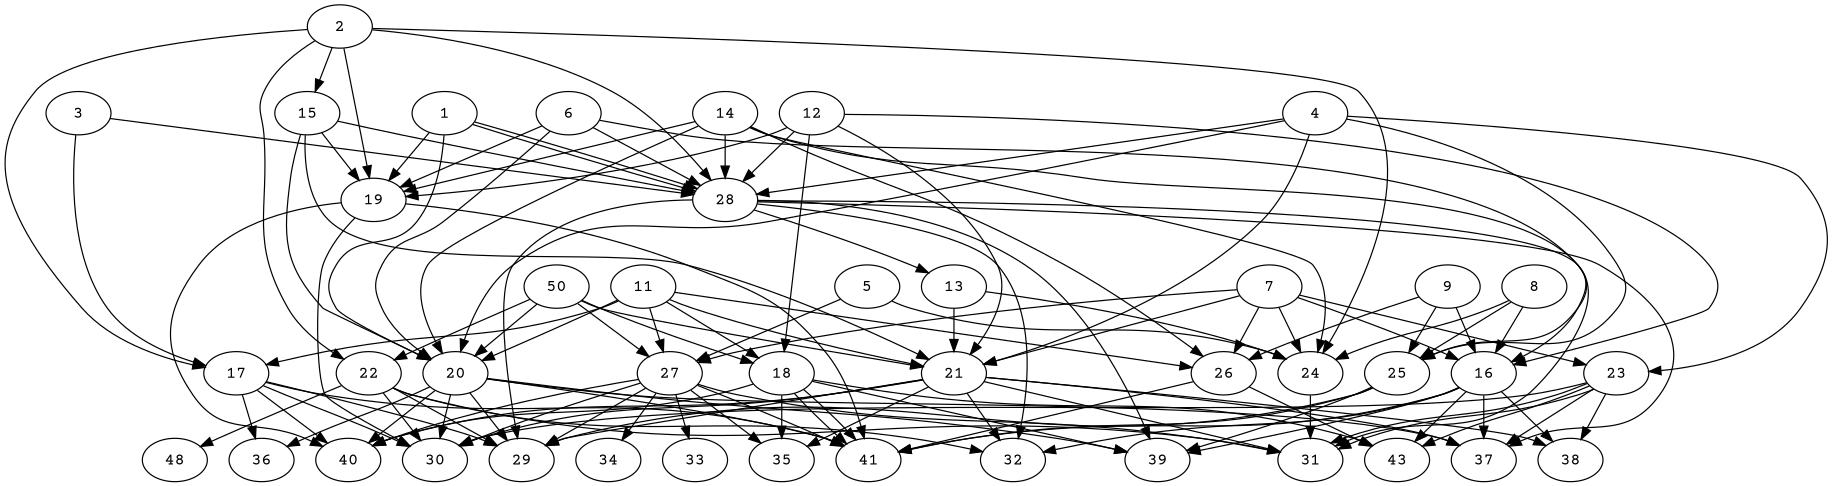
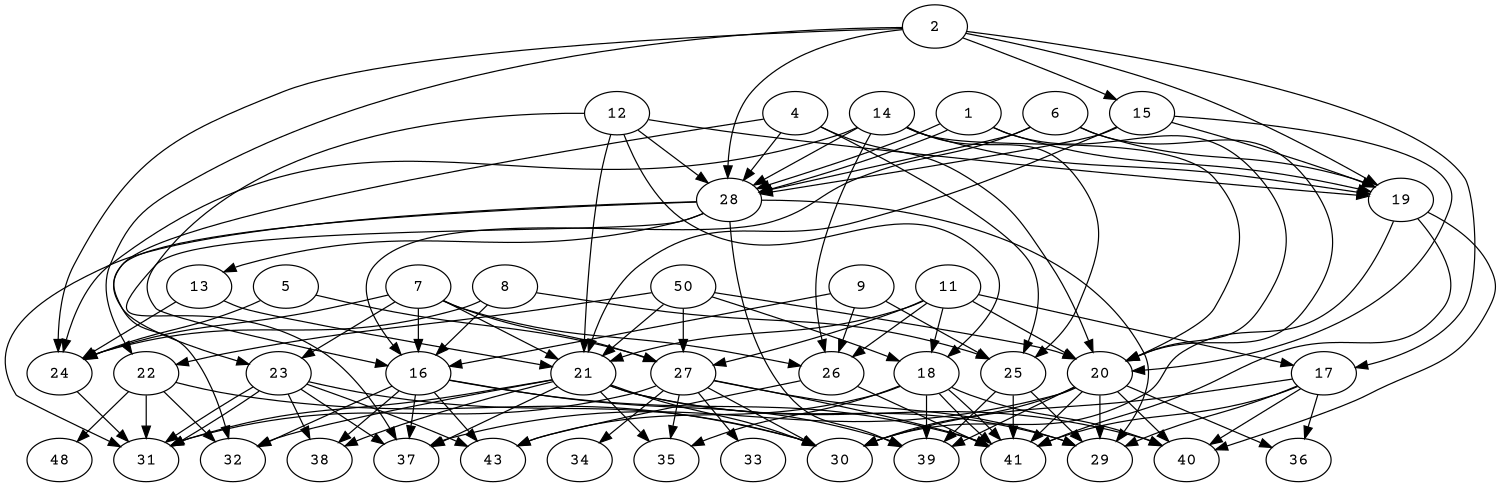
  digraph {
    fontname="Courier Prime"
    node [alpha=0.18 fontname="Courier Prime"]
    edge [fontname="Courier Prime"]
    1 [alpha=0.07 expect_size=45068011415262728]
    19 [alpha=0.04 expect_size=43747559921980320]
    20 [alpha=0.01 expect_size=23192883385167724]
    28 [alpha=0.03 expect_size=61455591954173152]
    41 [alpha=0.19 expect_size=10254179603645378]
    30 [alpha=0.11 expect_size=98265729675250768]
    40 [alpha=0.04 expect_size=629699248845259538432]
    37 [alpha=0.12 expect_size=3061977956812284416]
    39 [expect_size=966089604844432896]
    29 [alpha=0.16 expect_size=4545799389896629026816]
    36 [alpha=0.14 expect_size=8451978905198992]
    32 [alpha=0.00 expect_size=13964768061533888]
    31 [expect_size=24292605541618676]
    13 [alpha=0.17 expect_size=6113664631555651272704]
    2 [alpha=0.13 expect_size=206451747290408512]
    17 [alpha=0.00 expect_size=1242096761227561664512]
    22 [alpha=0.15 expect_size=720633634025889595392]
    24 [alpha=0.17 expect_size=4921605464144797696]
    15 [alpha=0.01 expect_size=13792611129948802]
    n20 [alpha=0.05 expect_size=126798773656047392 label=48]
-   3 [alpha=0.06 expect_size=1694414048185478400]
    4 [expect_size=25727023103153632]
    21 [alpha=0.10 expect_size=133479029361609680]
    23 [alpha=0.08 expect_size=1047943471157444608]
    25 [alpha=0.07 expect_size=5846983401423820029952]
    38 [alpha=0.20 expect_size=1422767270198491392]
    35 [alpha=0.11 expect_size=230838593844453440]
    43 [alpha=0.10 expect_size=1634348808957994205184]
    5 [alpha=0.15 expect_size=145608489050627375104]
    27 [alpha=0.06 expect_size=73950866179199168]
    33 [alpha=0.03 expect_size=9310547935621582848]
    34 [alpha=0.13 expect_size=8932464198969110560768]
    6 [alpha=0.17 expect_size=9736444248949938]
    16 [alpha=0.16 expect_size=4860511991945212928]
    7 [alpha=0.04 expect_size=554677214076338880]
    26 [alpha=0.10 expect_size=335323055413897723904]
    8 [alpha=0.02 expect_size=3961875369420660932608]
    9 [expect_size=5905229233253334]
    n39 [alpha=0.05 expect_size=34623739199697436 label=50]
    18 [alpha=0.02 expect_size=3168300518667766784]
    11 [alpha=0.12 expect_size=11141300526801812]
    12 [expect_size=147744765255258880]
    14 [alpha=0.03 expect_size=9120613808409585647616]
    1 -> 19
    1 -> 20
    1 -> 28
    1 -> 28
    19 -> 41
    19 -> 30
    19 -> 40
    20 -> 41
    20 -> 30
    20 -> 40
    20 -> 37
    20 -> 39
    20 -> 29
    20 -> 36
    28 -> 37
    28 -> 39
    28 -> 29
    28 -> 32
    28 -> 31
    28 -> 13
    13 -> 24
    13 -> 21
    2 -> 19
    2 -> 28
    2 -> 17
    2 -> 22
    2 -> 24
    2 -> 15
    17 -> 41
    17 -> 30
    17 -> 40
    17 -> 29
    17 -> 36
    22 -> 30
-   22 -> 29
    22 -> 32
    22 -> 31
    22 -> n20
    24 -> 31
    15 -> 19
    15 -> 20
    15 -> 28
    15 -> 21
-   3 -> 28
-   3 -> 17
    4 -> 20
    4 -> 28
-   4 -> 21
    4 -> 23
    4 -> 25
    21 -> 30
    21 -> 40
    21 -> 37
    21 -> 29
    21 -> 32
    21 -> 31
    21 -> 38
    21 -> 35
    23 -> 30
    23 -> 37
    23 -> 31
    23 -> 31
    23 -> 38
    23 -> 43
    25 -> 41
    25 -> 39
    25 -> 29
    5 -> 24
    5 -> 27
    27 -> 41
    27 -> 30
-   27 -> 40
    27 -> 29
    27 -> 31
    27 -> 35
    27 -> 33
    27 -> 34
    6 -> 19
    6 -> 20
    6 -> 28
    6 -> 16
    16 -> 41
    16 -> 37
    16 -> 39
    16 -> 32
    16 -> 38
    16 -> 43
    7 -> 24
    7 -> 21
    7 -> 23
    7 -> 27
    7 -> 16
    7 -> 26
    26 -> 41
    26 -> 43
    8 -> 24
    8 -> 25
    8 -> 16
    9 -> 25
    9 -> 16
    9 -> 26
    n39 -> 20
    n39 -> 22
    n39 -> 21
    n39 -> 27
    n39 -> 18
    18 -> 41
    18 -> 41
    18 -> 40
    18 -> 39
    18 -> 35
    18 -> 43
    11 -> 20
    11 -> 17
    11 -> 21
    11 -> 27
    11 -> 26
    11 -> 18
    12 -> 19
    12 -> 28
    12 -> 21
    12 -> 16
    12 -> 18
    14 -> 19
    14 -> 20
    14 -> 28
    14 -> 24
    14 -> 25
    14 -> 26
  }
